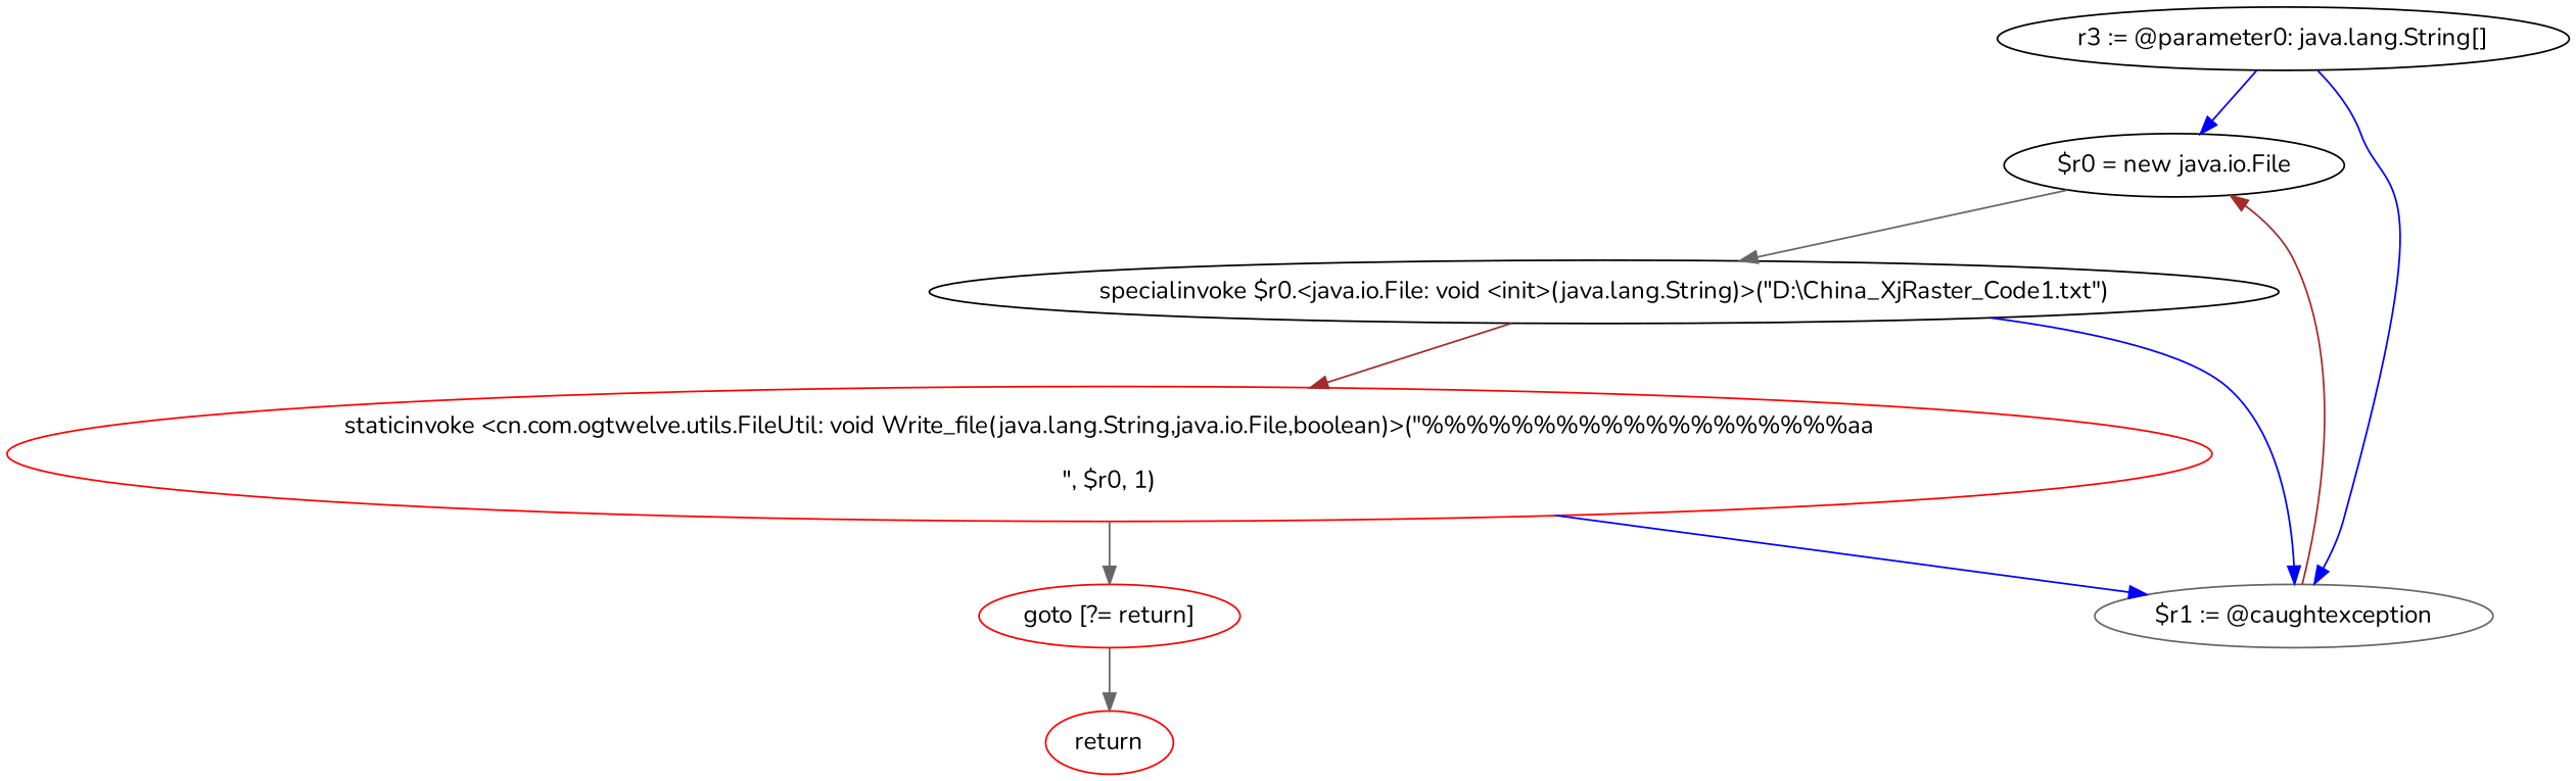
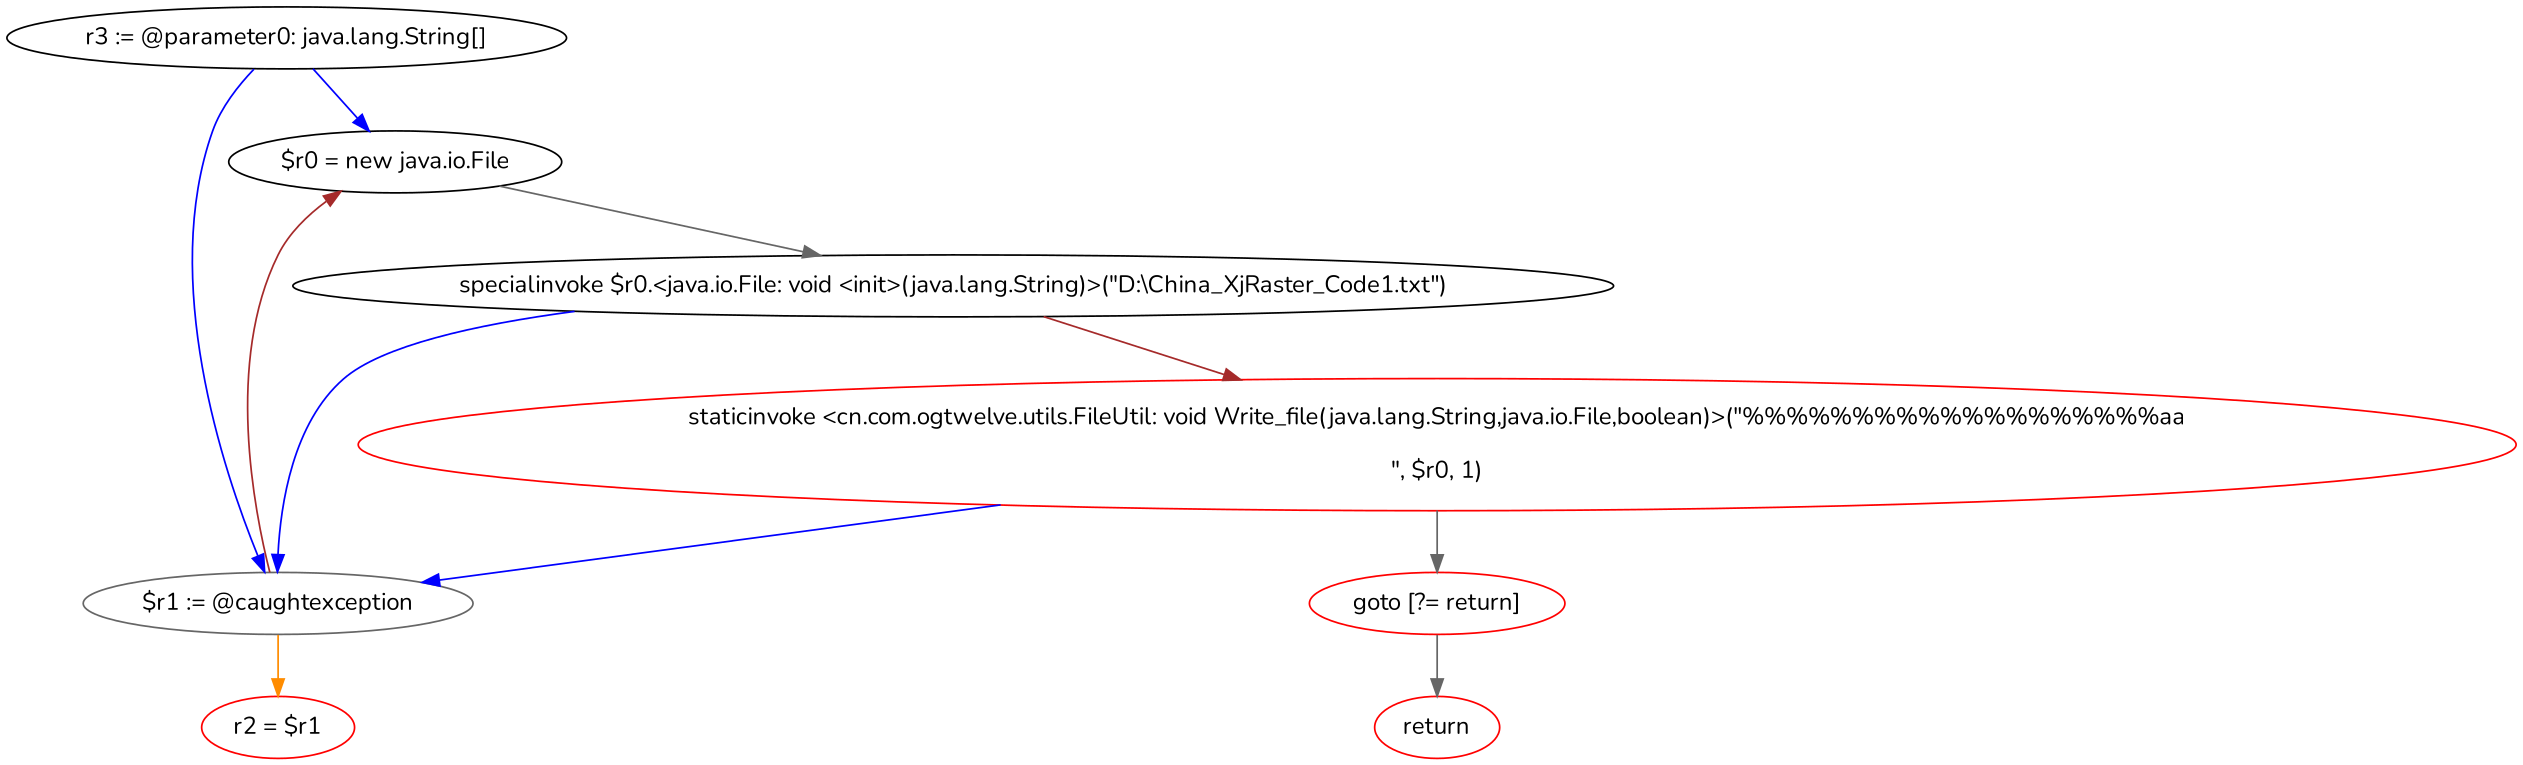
  digraph {
    fontname=Nunito
    node [color=red fontname=Nunito]
    edge [color=blue fontname=Nunito]
    "r3 := @parameter0: java.lang.String[]" [color=black]
    "$r0 = new java.io.File" [color=black]
    "$r1 := @caughtexception" [color=gray40]
    "specialinvoke $r0.<java.io.File: void <init>(java.lang.String)>(\"D:\\China_XjRaster_Code1.txt\")" [color=black]
+   "r2 = $r1"
    "staticinvoke <cn.com.ogtwelve.utils.FileUtil: void Write_file(java.lang.String,java.io.File,boolean)>(\"%%%%%%%%%%%%%%%%%%%aa\r\n\", $r0, 1)"
    "goto [?= return]"
    return
    "r3 := @parameter0: java.lang.String[]" -> "$r0 = new java.io.File"
    "r3 := @parameter0: java.lang.String[]" -> "$r1 := @caughtexception"
    "$r0 = new java.io.File" -> "specialinvoke $r0.<java.io.File: void <init>(java.lang.String)>(\"D:\\China_XjRaster_Code1.txt\")" [color=gray40]
    "$r1 := @caughtexception" -> "$r0 = new java.io.File" [color=brown]
+   "$r1 := @caughtexception" -> "r2 = $r1" [color=darkorange]
    "specialinvoke $r0.<java.io.File: void <init>(java.lang.String)>(\"D:\\China_XjRaster_Code1.txt\")" -> "$r1 := @caughtexception"
    "specialinvoke $r0.<java.io.File: void <init>(java.lang.String)>(\"D:\\China_XjRaster_Code1.txt\")" -> "staticinvoke <cn.com.ogtwelve.utils.FileUtil: void Write_file(java.lang.String,java.io.File,boolean)>(\"%%%%%%%%%%%%%%%%%%%aa\r\n\", $r0, 1)" [color=brown]
    "staticinvoke <cn.com.ogtwelve.utils.FileUtil: void Write_file(java.lang.String,java.io.File,boolean)>(\"%%%%%%%%%%%%%%%%%%%aa\r\n\", $r0, 1)" -> "$r1 := @caughtexception"
    "staticinvoke <cn.com.ogtwelve.utils.FileUtil: void Write_file(java.lang.String,java.io.File,boolean)>(\"%%%%%%%%%%%%%%%%%%%aa\r\n\", $r0, 1)" -> "goto [?= return]" [color=gray40]
    "goto [?= return]" -> return [color=gray40]
  }
